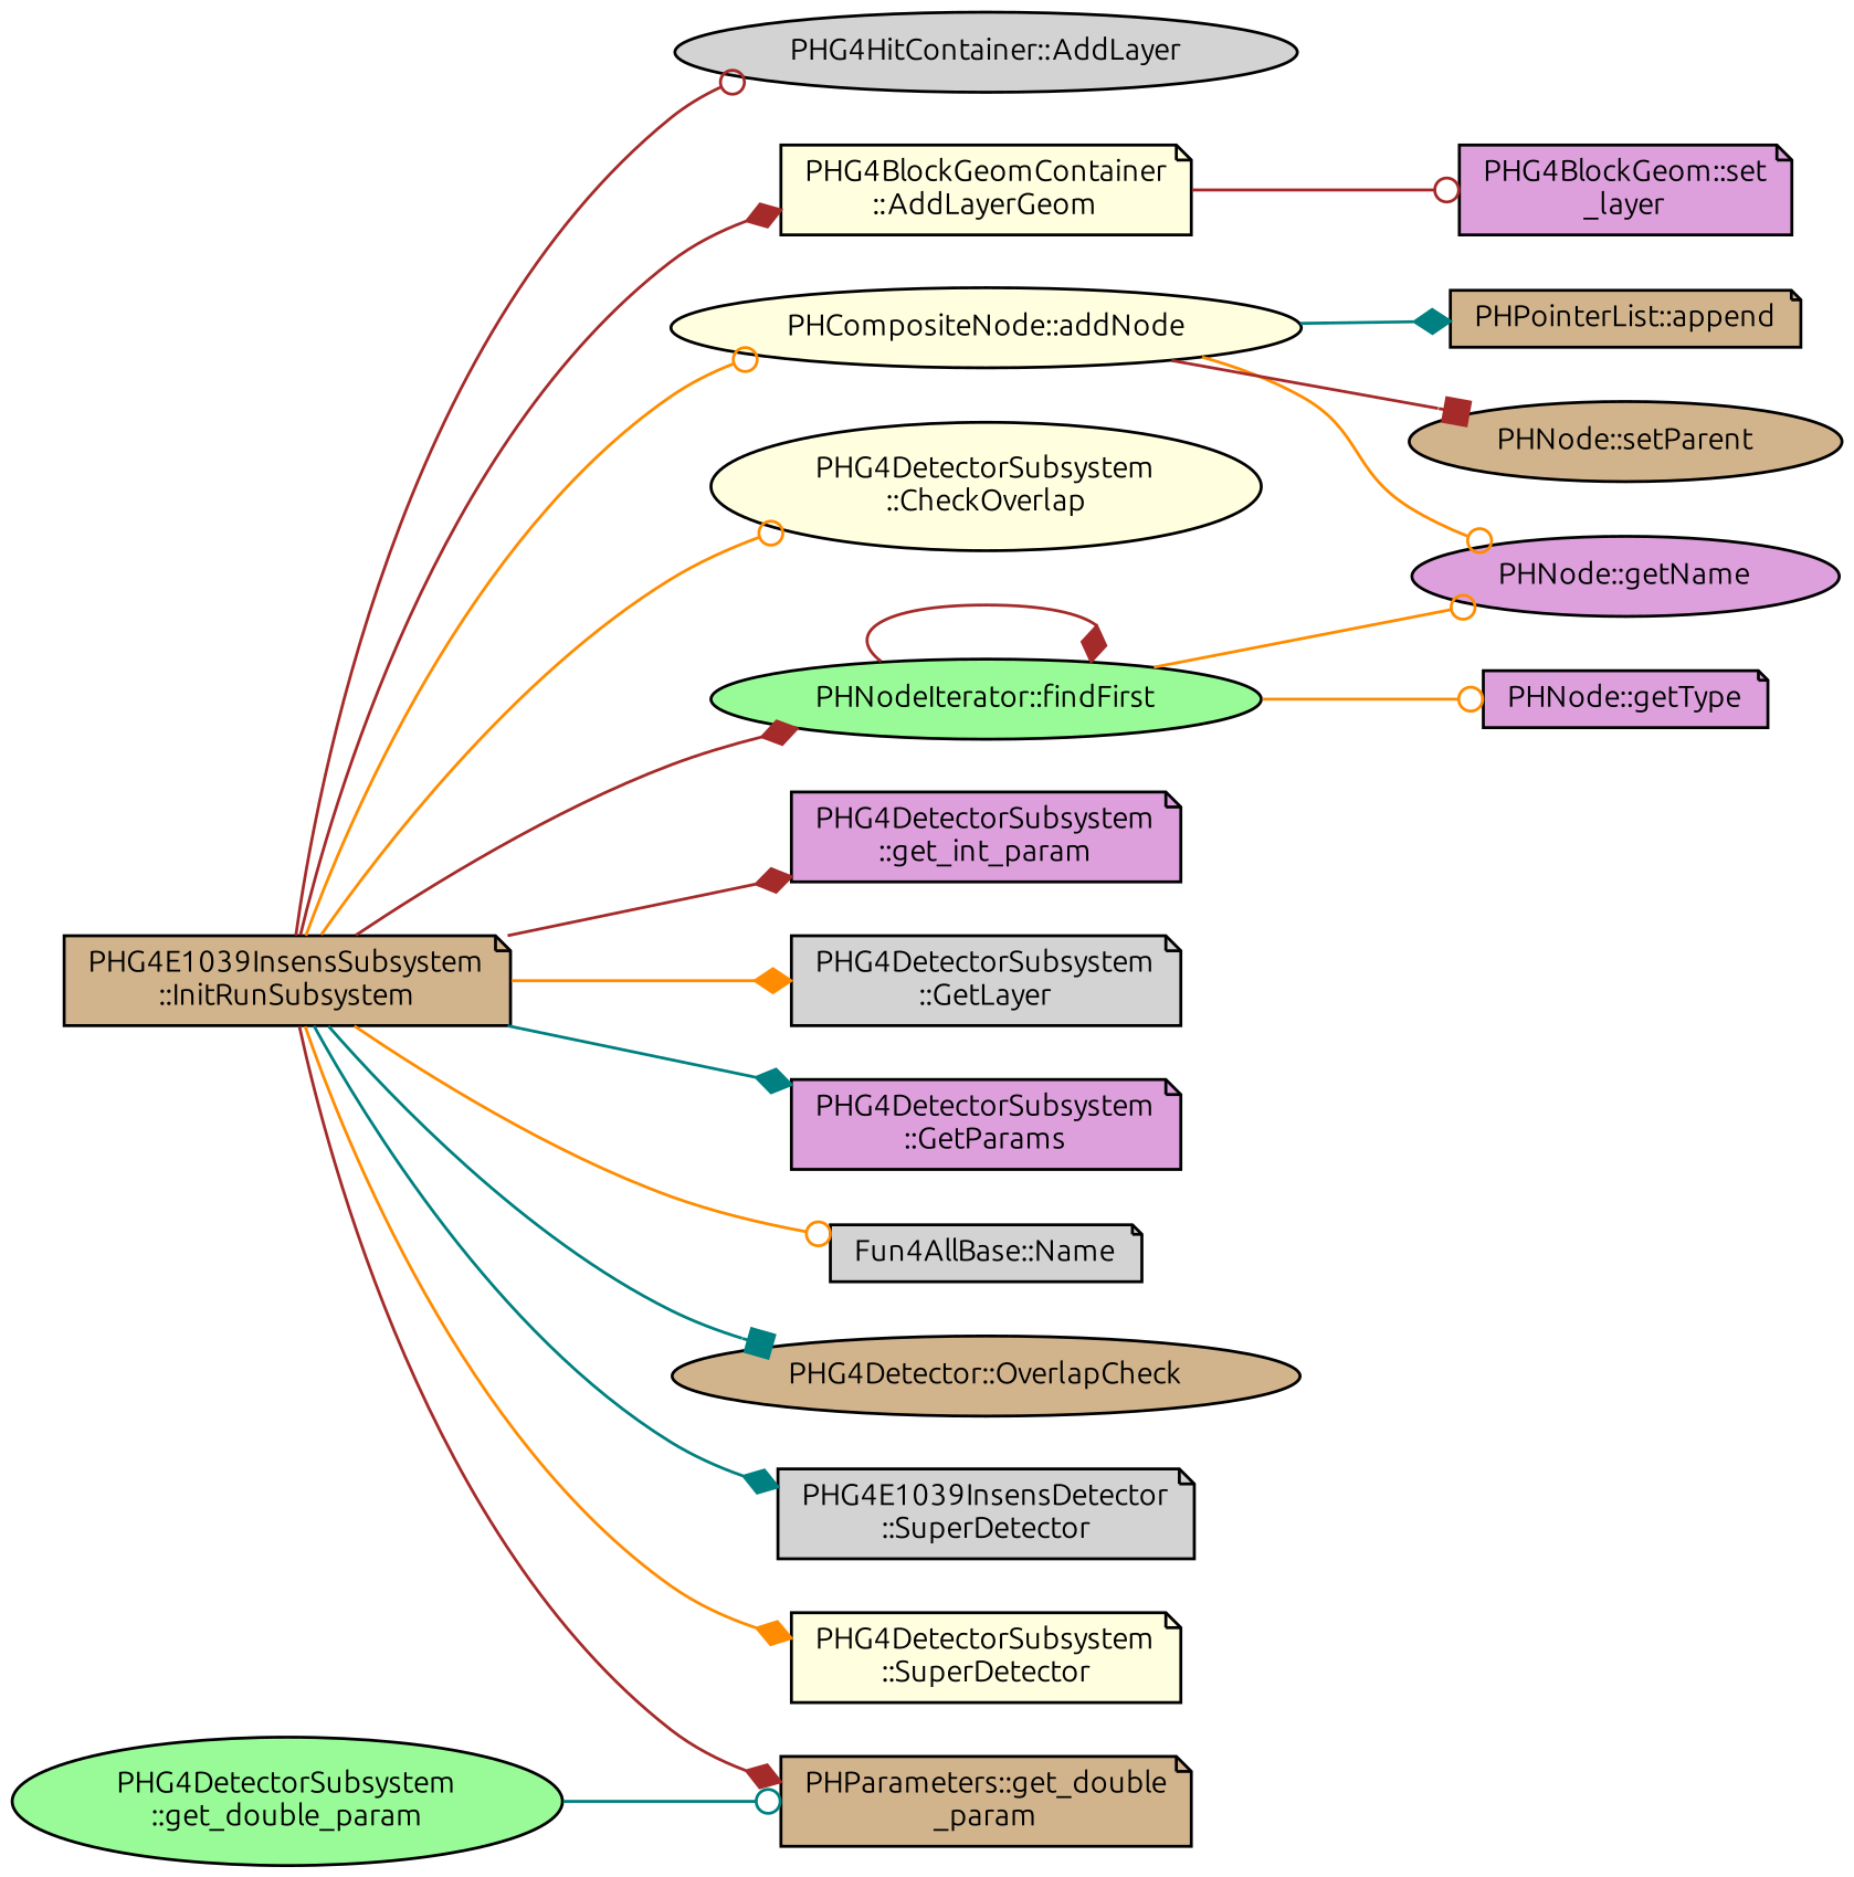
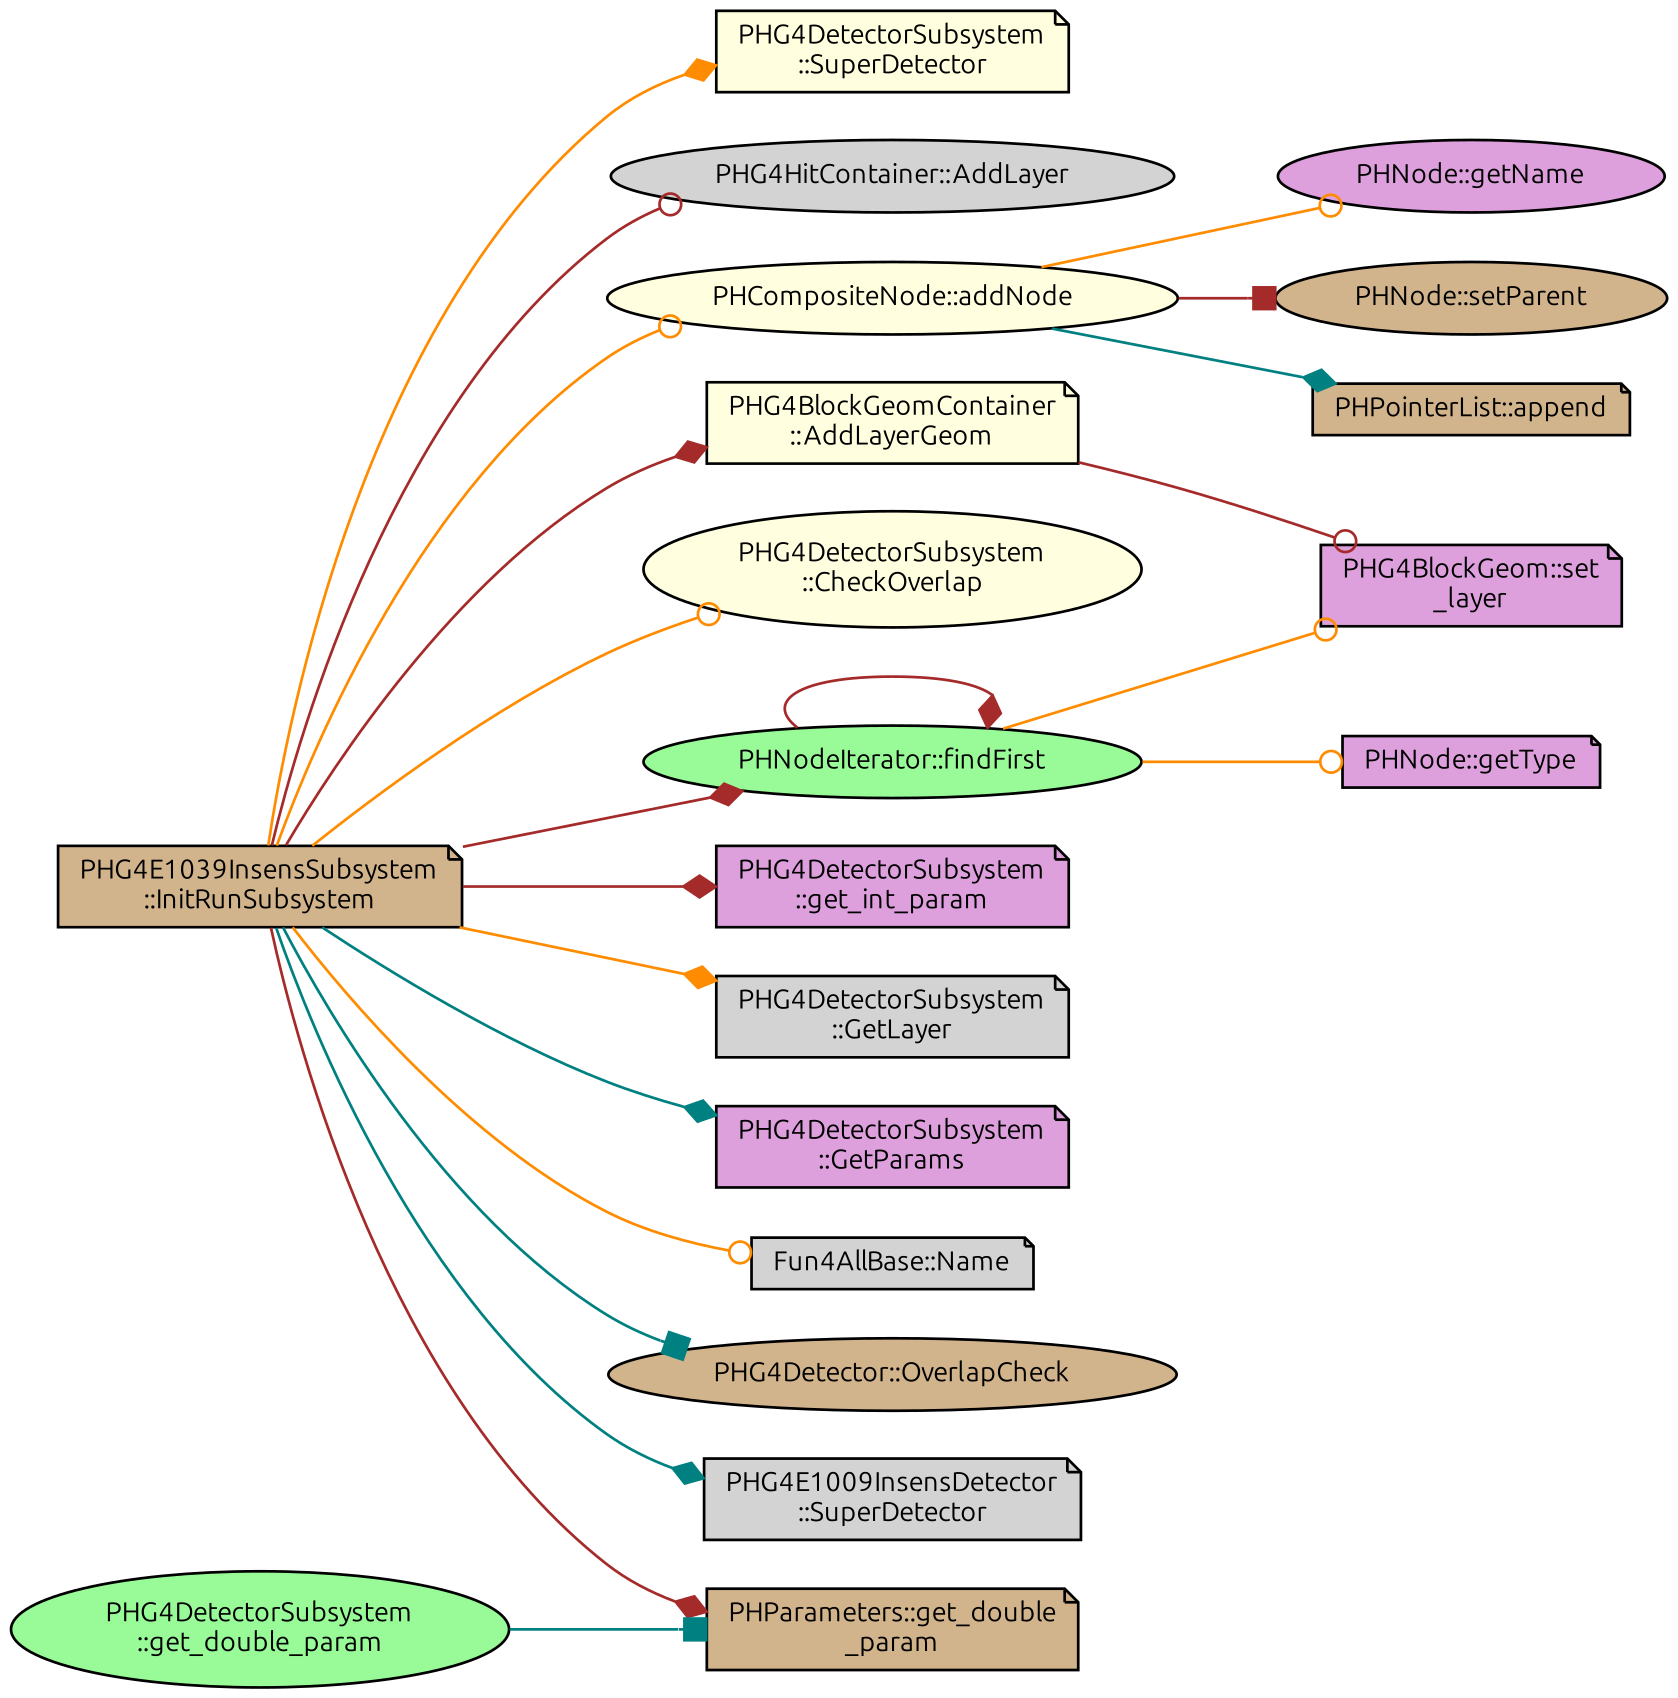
  digraph {
    fontname=Ubuntu
    rankdir=LR
    node [color=black fillcolor=tan fontname=Ubuntu fontsize=10 shape=note style=filled]
    edge [arrowhead=diamond color=brown fontname=Ubuntu fontsize=10 labelfontname=FreeSans labelfontsize=10 style=solid]
    n1 [fontcolor=black height=0.2 label="PHG4E1039InsensSubsystem\l::InitRunSubsystem" width=0.4]
    n2 [fillcolor=lightgrey height=0.2 label="PHG4HitContainer::AddLayer" shape=ellipse width=0.4]
    n3 [fillcolor=lightyellow height=0.2 label="PHG4BlockGeomContainer\l::AddLayerGeom" width=0.4]
    n4 [fillcolor=lightyellow height=0.2 label="PHCompositeNode::addNode" shape=ellipse width=0.4]
    n5 [fillcolor=lightyellow height=0.2 label="PHG4DetectorSubsystem\l::CheckOverlap" shape=ellipse width=0.4]
    n6 [fillcolor=palegreen height=0.2 label="PHNodeIterator::findFirst" shape=ellipse width=0.4]
    n7 [fillcolor=plum height=0.2 label="PHG4DetectorSubsystem\l::get_int_param" width=0.4]
    n8 [fillcolor=lightgrey height=0.2 label="PHG4DetectorSubsystem\l::GetLayer" width=0.4]
    n9 [fillcolor=plum height=0.2 label="PHG4DetectorSubsystem\l::GetParams" width=0.4]
    n10 [fillcolor=lightgrey height=0.2 label="Fun4AllBase::Name" width=0.4]
    n11 [height=0.2 label="PHG4Detector::OverlapCheck" shape=ellipse width=0.4]
-   n12 [fillcolor=lightgrey height=0.2 label="PHG4E1039InsensDetector\l::SuperDetector" width=0.4]
+   n12 [fillcolor=lightgrey height=0.2 label="PHG4E1009InsensDetector\l::SuperDetector" width=0.4]
    n13 [fillcolor=lightyellow height=0.2 label="PHG4DetectorSubsystem\l::SuperDetector" width=0.4]
    n14 [height=0.2 label="PHParameters::get_double\l_param" width=0.4]
    n15 [fillcolor=plum height=0.2 label="PHG4BlockGeom::set\l_layer" width=0.4]
    n16 [height=0.2 label="PHPointerList::append" width=0.4]
    n17 [fillcolor=plum height=0.2 label="PHNode::getName" shape=ellipse width=0.4]
    n18 [height=0.2 label="PHNode::setParent" shape=ellipse width=0.4]
    n19 [fillcolor=plum height=0.2 label="PHNode::getType" width=0.4]
    n20 [fillcolor=palegreen height=0.2 label="PHG4DetectorSubsystem\l::get_double_param" shape=ellipse width=0.4]
    n1 -> n2 [arrowhead=odot]
    n1 -> n3
    n1 -> n4 [arrowhead=odot color=darkorange]
    n1 -> n5 [arrowhead=odot color=darkorange]
    n1 -> n6
    n1 -> n7
    n1 -> n8 [color=darkorange]
    n1 -> n9 [color=teal]
    n1 -> n10 [arrowhead=odot color=darkorange]
    n1 -> n11 [arrowhead=box color=teal]
    n1 -> n12 [color=teal]
    n1 -> n13 [color=darkorange]
    n1 -> n14
    n3 -> n15 [arrowhead=odot]
    n4 -> n16 [color=teal]
    n4 -> n17 [arrowhead=odot color=darkorange]
    n4 -> n18 [arrowhead=box]
    n6 -> n6
-   n6 -> n17 [arrowhead=odot color=darkorange]
+   n6 -> n15 [arrowhead=odot color=darkorange]
    n6 -> n19 [arrowhead=odot color=darkorange]
-   n20 -> n14 [arrowhead=odot color=teal]
+   n20 -> n14 [arrowhead=box color=teal]
  }
